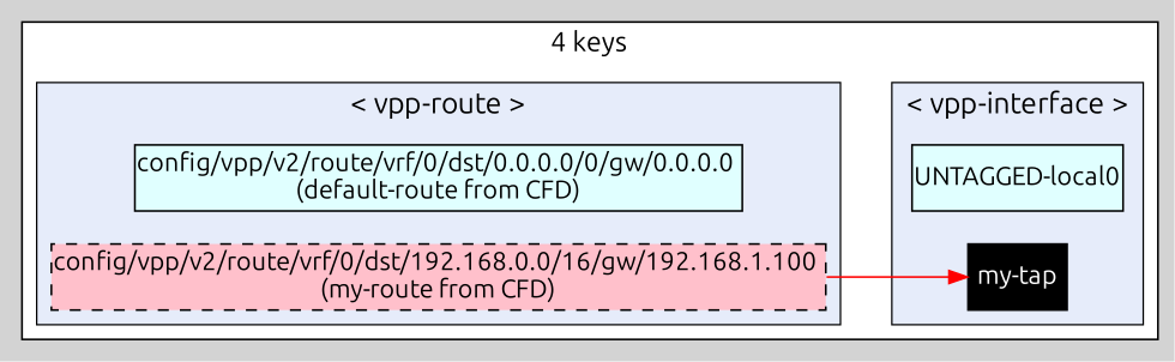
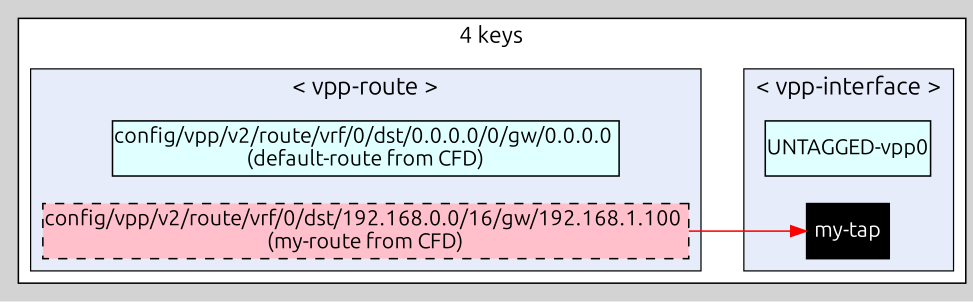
  digraph {
    bgcolor=lightgray
    fontname=Ubuntu
    fontsize=12
    labeljust=c
    labelloc=b
    nodesep="<no value>"
    ordering=out
    penwidth=1
    rankdir=LR
    ranksep=.5
    style=solid
    node [fillcolor=LightCyan fontname=Ubuntu margin=0.01 penwidth=1.0 shape=box style=filled]
-   n1 [label="UNTAGGED-local0"]
+   n1 [label="UNTAGGED-vpp0"]
    n2 [fillcolor=Black fontcolor=White label="my-tap"]
    n3 [label="config/vpp/v2/route/vrf/0/dst/0.0.0.0/0/gw/0.0.0.0 \n(default-route from CFD)"]
    n4 [fillcolor=Pink label="config/vpp/v2/route/vrf/0/dst/192.168.0.0/16/gw/192.168.1.100 \n(my-route from CFD)" style="dashed,filled"]
    subgraph cluster_1 {
      bgcolor=white
      fontsize=15
      label="4 keys"
      labelloc=t
      subgraph cluster_2 {
        bgcolor=white
        fillcolor="#e6ecfa"
        fontsize=16
        label="< vpp-interface >"
        labelloc=t
        penwidth=0.8
        style=filled
        n1
        n2
      }
      subgraph cluster_3 {
        bgcolor=white
        fillcolor="#e6ecfa"
        fontsize=16
        label="< vpp-route >"
        labelloc=t
        penwidth=0.8
        style=filled
        n3
        n4
      }
    }
    n4 -> n2 [color=Red minlen=1]
  }
